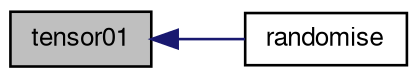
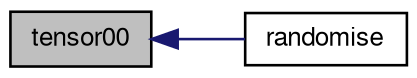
  digraph {
    rankdir=LR
    node [color=black fontname=FreeSans fontsize=10 shape=record]
-   n1 [fillcolor=grey75 fontcolor=black height=0.2 label=tensor01 style=filled width=0.4]
+   n1 [fillcolor=grey75 fontcolor=black height=0.2 label=tensor00 style=filled width=0.4]
    n2 [height=0.2 label=randomise width=0.4]
    n1 -> n2 [color=midnightblue dir=back fontname=FreeSans fontsize=10 labelfontname=FreeSans labelfontsize=10 style=solid]
  }
